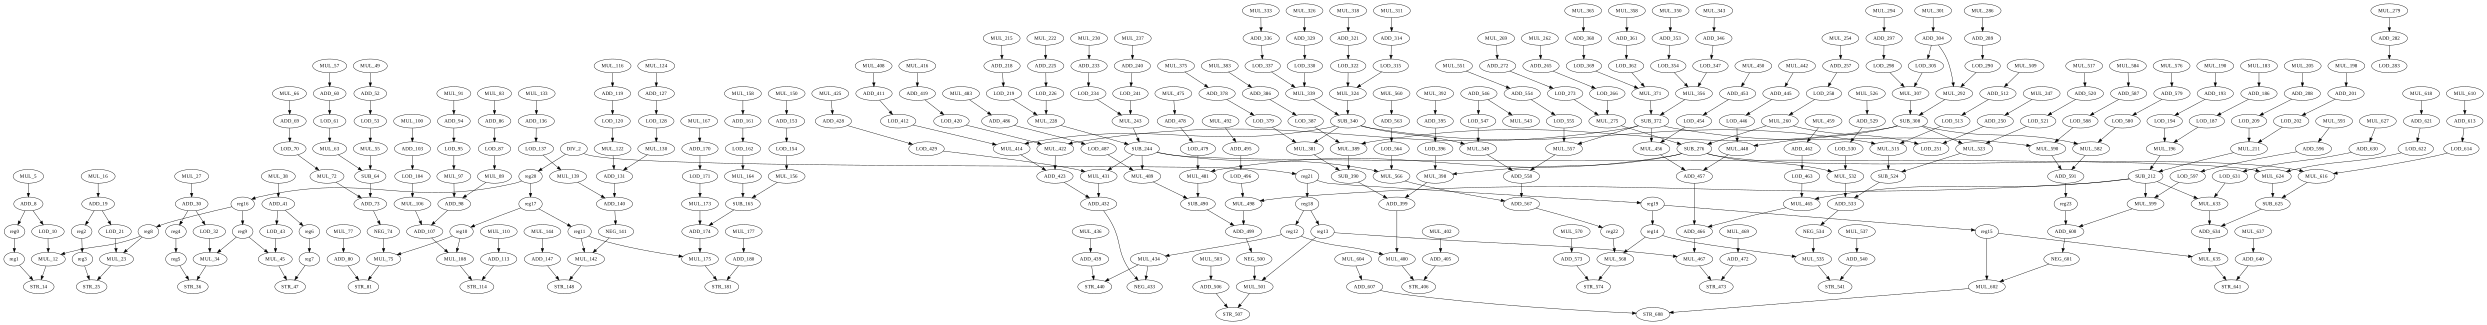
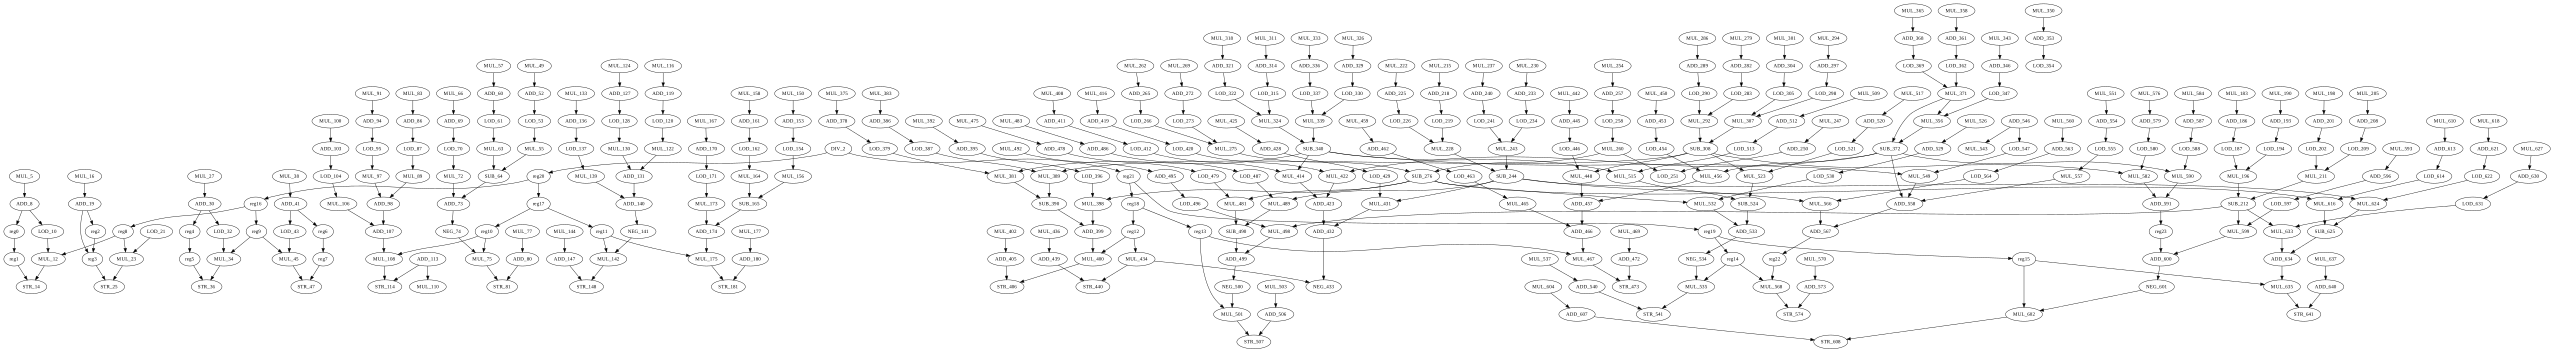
  digraph {
    fontname="Liberation Serif"
    node [fontname="Liberation Serif"]
    edge [fontname="Liberation Serif"]
    DIV_2
    reg20
    reg21
    reg16
    reg17
    reg18
    reg19
    MUL_5
    ADD_8
    LOD_10
    reg0
    MUL_12
    reg1
    STR_14
    MUL_16
    ADD_19
    LOD_21
    reg2
    MUL_23
    reg3
    STR_25
    MUL_27
    ADD_30
    LOD_32
    reg4
    MUL_34
    reg5
    STR_36
    MUL_38
    ADD_41
    LOD_43
    reg6
    MUL_45
    reg7
    STR_47
    MUL_49
    ADD_52
    LOD_53
    MUL_55
    SUB_64
    ADD_73
    MUL_57
    ADD_60
    LOD_61
    MUL_63
    NEG_74
    MUL_66
    ADD_69
    LOD_70
    MUL_72
    MUL_75
    STR_81
    MUL_77
    ADD_80
    MUL_83
    ADD_86
    LOD_87
    MUL_89
    ADD_98
    ADD_107
    MUL_91
    ADD_94
    LOD_95
    MUL_97
    MUL_108
    MUL_100
    ADD_103
    LOD_104
    MUL_106
    STR_114
    MUL_110
    ADD_113
    MUL_116
    ADD_119
    LOD_120
    MUL_122
    ADD_131
    ADD_140
    MUL_124
    ADD_127
    LOD_128
    MUL_130
    NEG_141
    MUL_133
    ADD_136
    LOD_137
    MUL_139
    MUL_142
    STR_148
    MUL_144
    ADD_147
    MUL_150
    ADD_153
    LOD_154
    MUL_156
    SUB_165
    ADD_174
    MUL_158
    ADD_161
    LOD_162
    MUL_164
    MUL_175
    MUL_167
    ADD_170
    LOD_171
    MUL_173
    STR_181
    MUL_177
    ADD_180
    MUL_183
    ADD_186
    LOD_187
    MUL_196
    SUB_212
    MUL_190
    ADD_193
    LOD_194
    MUL_465
    MUL_498
    MUL_599
    MUL_633
    MUL_198
    ADD_201
    LOD_202
    MUL_211
    MUL_205
    ADD_208
    LOD_209
    ADD_466
    ADD_499
    ADD_600
    ADD_634
    MUL_215
    ADD_218
    LOD_219
    MUL_228
    SUB_244
    MUL_222
    ADD_225
    LOD_226
    MUL_431
    MUL_489
    MUL_566
    MUL_624
    MUL_230
    ADD_233
    LOD_234
    MUL_243
    MUL_237
    ADD_240
    LOD_241
    ADD_432
    SUB_490
    ADD_567
    SUB_625
    MUL_247
    ADD_250
    LOD_251
    MUL_260
    SUB_276
    MUL_254
    ADD_257
    LOD_258
    MUL_398
    MUL_481
    MUL_532
    MUL_616
    MUL_262
    ADD_265
    LOD_266
    MUL_275
    MUL_269
    ADD_272
    LOD_273
    ADD_399
    ADD_533
    MUL_279
    ADD_282
    LOD_283
    MUL_292
    SUB_308
    MUL_286
    ADD_289
    LOD_290
    MUL_389
    MUL_448
    MUL_523
    MUL_582
    MUL_294
    ADD_297
    LOD_298
    MUL_307
    MUL_301
    ADD_304
    LOD_305
    SUB_390
    ADD_457
    SUB_524
    ADD_591
    MUL_311
    ADD_314
    LOD_315
    MUL_324
    SUB_340
    MUL_318
    ADD_321
    LOD_322
    MUL_381
    MUL_414
    MUL_515
    MUL_549
    MUL_326
    ADD_329
    LOD_330
    MUL_339
    MUL_333
    ADD_336
    LOD_337
    ADD_423
    ADD_558
    MUL_343
    ADD_346
    LOD_347
    MUL_356
    SUB_372
    MUL_350
    ADD_353
    LOD_354
    MUL_422
    MUL_456
    MUL_557
    MUL_590
    MUL_358
    ADD_361
    LOD_362
    MUL_371
    MUL_365
    ADD_368
    LOD_369
    MUL_375
    ADD_378
    LOD_379
    MUL_383
    ADD_386
    LOD_387
    MUL_400
    MUL_392
    ADD_395
    LOD_396
    STR_406
    MUL_402
    ADD_405
    MUL_408
    ADD_411
    LOD_412
    MUL_416
    ADD_419
    LOD_420
    NEG_433
    MUL_425
    ADD_428
    LOD_429
    MUL_434
    STR_440
    MUL_436
    ADD_439
    MUL_442
    ADD_445
    LOD_446
    MUL_450
    ADD_453
    LOD_454
    MUL_467
    MUL_459
    ADD_462
    LOD_463
    STR_473
    MUL_469
    ADD_472
    MUL_475
    ADD_478
    LOD_479
    MUL_483
    ADD_486
    LOD_487
    NEG_500
    MUL_492
    ADD_495
    LOD_496
    MUL_501
    STR_507
    MUL_503
    ADD_506
    MUL_509
    ADD_512
    LOD_513
    MUL_517
    ADD_520
    LOD_521
    NEG_534
    MUL_526
    ADD_529
    LOD_530
    MUL_535
    STR_541
    MUL_537
    ADD_540
    ADD_546
    MUL_543
    LOD_547
    MUL_551
    ADD_554
    LOD_555
    reg22
    MUL_560
    ADD_563
    LOD_564
    MUL_568
    STR_574
    MUL_570
    ADD_573
    MUL_576
    ADD_579
    LOD_580
    reg23
    MUL_584
    ADD_587
    LOD_588
    MUL_593
    ADD_596
    LOD_597
    NEG_601
    MUL_602
    STR_608
    MUL_604
    ADD_607
    MUL_610
    ADD_613
    LOD_614
    MUL_618
    ADD_621
    LOD_622
    MUL_635
    MUL_627
    ADD_630
    LOD_631
    STR_641
    MUL_637
    ADD_640
    reg8
    reg9
    reg10
    reg11
    reg12
    reg13
    reg14
    reg15
    DIV_2 -> reg20
    DIV_2 -> reg21
    reg20 -> reg16
    reg20 -> reg17
    reg21 -> reg18
    reg21 -> reg19
    reg16 -> reg8
    reg16 -> reg9
    reg17 -> reg10
    reg17 -> reg11
    reg18 -> reg12
    reg18 -> reg13
    reg19 -> reg14
    reg19 -> reg15
    MUL_5 -> ADD_8
    ADD_8 -> LOD_10
    ADD_8 -> reg0
    LOD_10 -> MUL_12
    reg0 -> reg1
    MUL_12 -> STR_14
    reg1 -> STR_14
    MUL_16 -> ADD_19
-   ADD_19 -> LOD_21
+   ADD_19 -> reg3
    ADD_19 -> reg2
    LOD_21 -> MUL_23
    reg2 -> reg3
    MUL_23 -> STR_25
    reg3 -> STR_25
    MUL_27 -> ADD_30
    ADD_30 -> LOD_32
    ADD_30 -> reg4
    LOD_32 -> MUL_34
    reg4 -> reg5
    MUL_34 -> STR_36
    reg5 -> STR_36
    MUL_38 -> ADD_41
    ADD_41 -> LOD_43
    ADD_41 -> reg6
    LOD_43 -> MUL_45
    reg6 -> reg7
    MUL_45 -> STR_47
    reg7 -> STR_47
    MUL_49 -> ADD_52
    ADD_52 -> LOD_53
    LOD_53 -> MUL_55
    MUL_55 -> SUB_64
    SUB_64 -> ADD_73
    ADD_73 -> NEG_74
    MUL_57 -> ADD_60
    ADD_60 -> LOD_61
    LOD_61 -> MUL_63
    MUL_63 -> SUB_64
    NEG_74 -> MUL_75
    MUL_66 -> ADD_69
    ADD_69 -> LOD_70
    LOD_70 -> MUL_72
    MUL_72 -> ADD_73
    MUL_75 -> STR_81
    MUL_77 -> ADD_80
    ADD_80 -> STR_81
    MUL_83 -> ADD_86
    ADD_86 -> LOD_87
    LOD_87 -> MUL_89
    MUL_89 -> ADD_98
    ADD_98 -> ADD_107
    ADD_107 -> MUL_108
    MUL_91 -> ADD_94
    ADD_94 -> LOD_95
    LOD_95 -> MUL_97
    MUL_97 -> ADD_98
    MUL_108 -> STR_114
    MUL_100 -> ADD_103
    ADD_103 -> LOD_104
    LOD_104 -> MUL_106
    MUL_106 -> ADD_107
-   MUL_110 -> ADD_113
+   ADD_113 -> MUL_110
    ADD_113 -> STR_114
    MUL_116 -> ADD_119
    ADD_119 -> LOD_120
    LOD_120 -> MUL_122
    MUL_122 -> ADD_131
    ADD_131 -> ADD_140
    ADD_140 -> NEG_141
    MUL_124 -> ADD_127
    ADD_127 -> LOD_128
    LOD_128 -> MUL_130
    MUL_130 -> ADD_131
    NEG_141 -> MUL_142
    MUL_133 -> ADD_136
    ADD_136 -> LOD_137
    LOD_137 -> MUL_139
    MUL_139 -> ADD_140
    MUL_142 -> STR_148
    MUL_144 -> ADD_147
    ADD_147 -> STR_148
    MUL_150 -> ADD_153
    ADD_153 -> LOD_154
    LOD_154 -> MUL_156
    MUL_156 -> SUB_165
    SUB_165 -> ADD_174
    ADD_174 -> MUL_175
    MUL_158 -> ADD_161
    ADD_161 -> LOD_162
    LOD_162 -> MUL_164
    MUL_164 -> SUB_165
    MUL_175 -> STR_181
    MUL_167 -> ADD_170
    ADD_170 -> LOD_171
    LOD_171 -> MUL_173
    MUL_173 -> ADD_174
    MUL_177 -> ADD_180
    ADD_180 -> STR_181
    MUL_183 -> ADD_186
    ADD_186 -> LOD_187
    LOD_187 -> MUL_196
    MUL_196 -> SUB_212
-   SUB_212 -> MUL_465
    SUB_212 -> MUL_498
    SUB_212 -> MUL_599
    SUB_212 -> MUL_633
    MUL_190 -> ADD_193
    ADD_193 -> LOD_194
    LOD_194 -> MUL_196
    MUL_465 -> ADD_466
    MUL_498 -> ADD_499
    MUL_599 -> ADD_600
    MUL_633 -> ADD_634
    MUL_198 -> ADD_201
    ADD_201 -> LOD_202
    LOD_202 -> MUL_211
    MUL_211 -> SUB_212
    MUL_205 -> ADD_208
    ADD_208 -> LOD_209
    LOD_209 -> MUL_211
    ADD_466 -> MUL_467
    ADD_499 -> NEG_500
    ADD_600 -> NEG_601
    ADD_634 -> MUL_635
    MUL_215 -> ADD_218
    ADD_218 -> LOD_219
    LOD_219 -> MUL_228
    MUL_228 -> SUB_244
    SUB_244 -> MUL_431
    SUB_244 -> MUL_489
    SUB_244 -> MUL_566
    SUB_244 -> MUL_624
    MUL_222 -> ADD_225
    ADD_225 -> LOD_226
    LOD_226 -> MUL_228
    MUL_431 -> ADD_432
    MUL_489 -> SUB_490
    MUL_566 -> ADD_567
    MUL_624 -> SUB_625
    MUL_230 -> ADD_233
    ADD_233 -> LOD_234
    LOD_234 -> MUL_243
    MUL_243 -> SUB_244
    MUL_237 -> ADD_240
    ADD_240 -> LOD_241
    LOD_241 -> MUL_243
    ADD_432 -> NEG_433
    SUB_490 -> ADD_499
    ADD_567 -> reg22
    SUB_625 -> ADD_634
    MUL_247 -> ADD_250
    ADD_250 -> LOD_251
    MUL_260 -> LOD_251
    MUL_260 -> SUB_276
    SUB_276 -> MUL_398
    SUB_276 -> MUL_481
    SUB_276 -> MUL_532
    SUB_276 -> MUL_616
    MUL_254 -> ADD_257
    ADD_257 -> LOD_258
    LOD_258 -> MUL_260
    MUL_398 -> ADD_399
    MUL_481 -> SUB_490
    MUL_532 -> ADD_533
    MUL_616 -> SUB_625
    MUL_262 -> ADD_265
    ADD_265 -> LOD_266
    LOD_266 -> MUL_275
    MUL_275 -> SUB_276
    MUL_269 -> ADD_272
    ADD_272 -> LOD_273
    LOD_273 -> MUL_275
    ADD_399 -> MUL_400
    ADD_533 -> NEG_534
    MUL_279 -> ADD_282
    ADD_282 -> LOD_283
-   ADD_304 -> MUL_292
+   LOD_283 -> MUL_292
    MUL_292 -> SUB_308
    SUB_308 -> MUL_389
    SUB_308 -> MUL_448
    SUB_308 -> MUL_523
    SUB_308 -> MUL_582
    MUL_286 -> ADD_289
    ADD_289 -> LOD_290
    LOD_290 -> MUL_292
    MUL_389 -> SUB_390
    MUL_448 -> ADD_457
    MUL_523 -> SUB_524
    MUL_582 -> ADD_591
    MUL_294 -> ADD_297
    ADD_297 -> LOD_298
    LOD_298 -> MUL_307
    MUL_307 -> SUB_308
    MUL_301 -> ADD_304
    ADD_304 -> LOD_305
    LOD_305 -> MUL_307
    SUB_390 -> ADD_399
    ADD_457 -> ADD_466
    SUB_524 -> ADD_533
    ADD_591 -> reg23
    MUL_311 -> ADD_314
    ADD_314 -> LOD_315
    LOD_315 -> MUL_324
    MUL_324 -> SUB_340
    SUB_340 -> MUL_381
    SUB_340 -> MUL_414
    SUB_340 -> MUL_515
    SUB_340 -> MUL_549
    MUL_318 -> ADD_321
    ADD_321 -> LOD_322
    LOD_322 -> MUL_324
    MUL_381 -> SUB_390
    MUL_414 -> ADD_423
    MUL_515 -> SUB_524
    MUL_549 -> ADD_558
    MUL_326 -> ADD_329
    ADD_329 -> LOD_330
    LOD_330 -> MUL_339
    MUL_339 -> SUB_340
    MUL_333 -> ADD_336
    ADD_336 -> LOD_337
    LOD_337 -> MUL_339
    ADD_423 -> ADD_432
    ADD_558 -> ADD_567
    MUL_343 -> ADD_346
    ADD_346 -> LOD_347
    LOD_347 -> MUL_356
    MUL_356 -> SUB_372
    SUB_372 -> MUL_422
    SUB_372 -> MUL_456
-   SUB_372 -> MUL_557
+   SUB_372 -> ADD_558
    SUB_372 -> MUL_590
    MUL_350 -> ADD_353
    ADD_353 -> LOD_354
-   LOD_354 -> MUL_356
+   MUL_371 -> MUL_356
    MUL_422 -> ADD_423
    MUL_456 -> ADD_457
    MUL_557 -> ADD_558
    MUL_590 -> ADD_591
    MUL_358 -> ADD_361
    ADD_361 -> LOD_362
    LOD_362 -> MUL_371
    MUL_371 -> SUB_372
    MUL_365 -> ADD_368
    ADD_368 -> LOD_369
    LOD_369 -> MUL_371
    MUL_375 -> ADD_378
    ADD_378 -> LOD_379
    LOD_379 -> MUL_381
    MUL_383 -> ADD_386
    ADD_386 -> LOD_387
    LOD_387 -> MUL_389
    MUL_400 -> STR_406
    MUL_392 -> ADD_395
    ADD_395 -> LOD_396
    LOD_396 -> MUL_398
    MUL_402 -> ADD_405
    ADD_405 -> STR_406
    MUL_408 -> ADD_411
    ADD_411 -> LOD_412
    LOD_412 -> MUL_414
    MUL_416 -> ADD_419
    ADD_419 -> LOD_420
    LOD_420 -> MUL_422
    MUL_425 -> ADD_428
    ADD_428 -> LOD_429
    LOD_429 -> MUL_431
    MUL_434 -> NEG_433
    MUL_434 -> STR_440
    MUL_436 -> ADD_439
    ADD_439 -> STR_440
    MUL_442 -> ADD_445
    ADD_445 -> LOD_446
    LOD_446 -> MUL_448
    MUL_450 -> ADD_453
    ADD_453 -> LOD_454
    LOD_454 -> MUL_456
    MUL_467 -> STR_473
    MUL_459 -> ADD_462
    ADD_462 -> LOD_463
    LOD_463 -> MUL_465
    MUL_469 -> ADD_472
    ADD_472 -> STR_473
    MUL_475 -> ADD_478
    ADD_478 -> LOD_479
    LOD_479 -> MUL_481
    MUL_483 -> ADD_486
    ADD_486 -> LOD_487
    LOD_487 -> MUL_489
    NEG_500 -> MUL_501
    MUL_492 -> ADD_495
    ADD_495 -> LOD_496
    LOD_496 -> MUL_498
    MUL_501 -> STR_507
    MUL_503 -> ADD_506
    ADD_506 -> STR_507
    MUL_509 -> ADD_512
    ADD_512 -> LOD_513
    LOD_513 -> MUL_515
    MUL_517 -> ADD_520
    ADD_520 -> LOD_521
    LOD_521 -> MUL_523
    NEG_534 -> MUL_535
    MUL_526 -> ADD_529
    ADD_529 -> LOD_530
    LOD_530 -> MUL_532
    MUL_535 -> STR_541
    MUL_537 -> ADD_540
    ADD_540 -> STR_541
    ADD_546 -> MUL_543
    ADD_546 -> LOD_547
    LOD_547 -> MUL_549
    MUL_551 -> ADD_554
    ADD_554 -> LOD_555
    LOD_555 -> MUL_557
    reg22 -> MUL_568
    MUL_560 -> ADD_563
    ADD_563 -> LOD_564
    LOD_564 -> MUL_566
    MUL_568 -> STR_574
    MUL_570 -> ADD_573
    ADD_573 -> STR_574
    MUL_576 -> ADD_579
    ADD_579 -> LOD_580
    LOD_580 -> MUL_582
    reg23 -> ADD_600
    MUL_584 -> ADD_587
    ADD_587 -> LOD_588
    LOD_588 -> MUL_590
    MUL_593 -> ADD_596
    ADD_596 -> LOD_597
    LOD_597 -> MUL_599
    NEG_601 -> MUL_602
    MUL_602 -> STR_608
    MUL_604 -> ADD_607
    ADD_607 -> STR_608
    MUL_610 -> ADD_613
    ADD_613 -> LOD_614
    LOD_614 -> MUL_616
    MUL_618 -> ADD_621
    ADD_621 -> LOD_622
    LOD_622 -> MUL_624
    MUL_635 -> STR_641
    MUL_627 -> ADD_630
    ADD_630 -> LOD_631
    LOD_631 -> MUL_633
    MUL_637 -> ADD_640
    ADD_640 -> STR_641
    reg8 -> MUL_12
    reg8 -> MUL_23
    reg9 -> MUL_34
    reg9 -> MUL_45
    reg10 -> MUL_75
    reg10 -> MUL_108
    reg11 -> MUL_142
    reg11 -> MUL_175
    reg12 -> MUL_400
    reg12 -> MUL_434
    reg13 -> MUL_467
    reg13 -> MUL_501
    reg14 -> MUL_535
    reg14 -> MUL_568
    reg15 -> MUL_602
    reg15 -> MUL_635
  }
